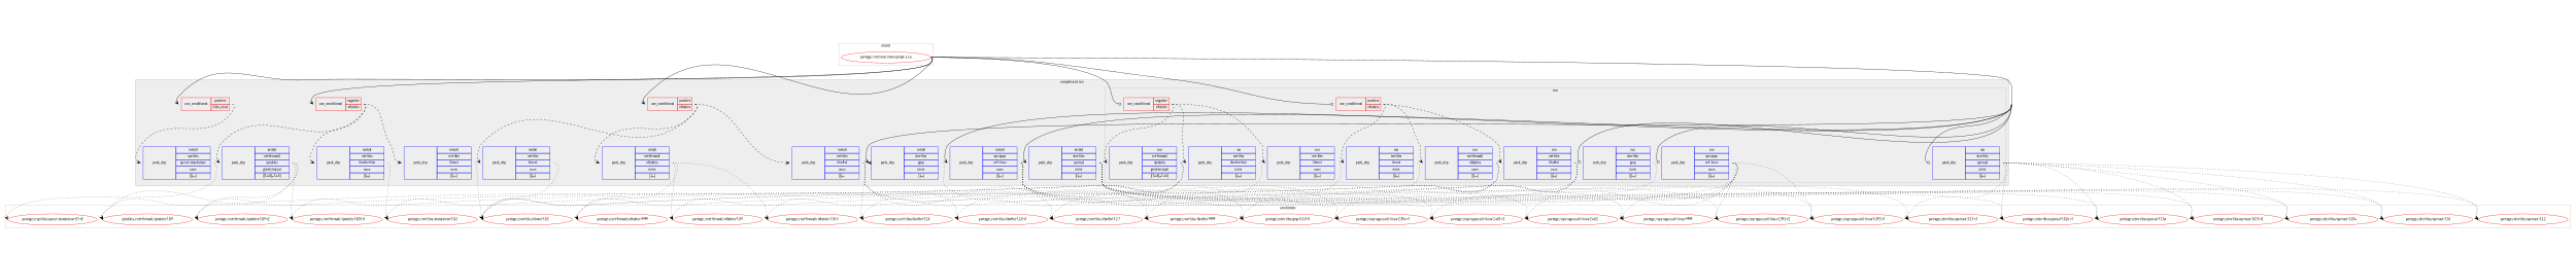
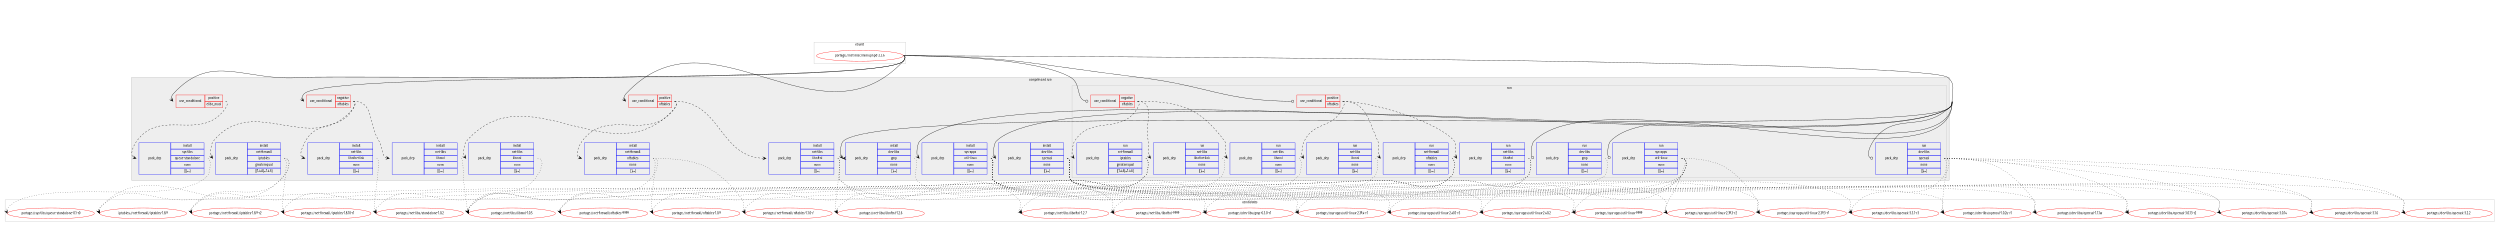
  digraph {
    compound=true
    concentrate=true
    fontname="Fira Sans"
    fontsize=10
    newrank=true
    rankdir=TB
    ranksep=1.5
    node [color=red fontname="Fira Sans" fontsize=10]
    edge [arrowhead=vee fontname="Fira Sans" headport=w style=dotted tailport=e weight=100]
    n1 [label="portage://net-misc/miniupnpd-2.3.6" width=4]
    n2 [color=blue label=<<TABLE BORDER="0" CELLBORDER="1" CELLSPACING="0" CELLPADDING="4" WIDTH="220"><TR><TD ROWSPAN="6" CELLPADDING="30">pack_dep</TD></TR><TR><TD WIDTH="110">install</TD></TR><TR><TD>net-firewall</TD></TR><TR><TD>iptables</TD></TR><TR><TD>greaterequal</TD></TR><TR><TD>[[1,4,6],,,1.4.6]</TD></TR></TABLE>> shape=none]
    n3 [color=blue label=<<TABLE BORDER="0" CELLBORDER="1" CELLSPACING="0" CELLPADDING="4" WIDTH="220"><TR><TD ROWSPAN="6" CELLPADDING="30">pack_dep</TD></TR><TR><TD WIDTH="110">install</TD></TR><TR><TD>net-libs</TD></TR><TR><TD>libnfnetlink</TD></TR><TR><TD>none</TD></TR><TR><TD>[[],,,,]</TD></TR></TABLE>> shape=none]
    n4 [color=blue label=<<TABLE BORDER="0" CELLBORDER="1" CELLSPACING="0" CELLPADDING="4" WIDTH="220"><TR><TD ROWSPAN="6" CELLPADDING="30">pack_dep</TD></TR><TR><TD WIDTH="110">install</TD></TR><TR><TD>net-libs</TD></TR><TR><TD>libmnl</TD></TR><TR><TD>none</TD></TR><TR><TD>[[],,,,]</TD></TR></TABLE>> shape=none]
    n5 [label=<<TABLE BORDER="0" CELLBORDER="1" CELLSPACING="0" CELLPADDING="4"><TR><TD ROWSPAN="3" CELLPADDING="10">use_conditional</TD></TR><TR><TD>negative</TD></TR><TR><TD>nftables</TD></TR></TABLE>> shape=none]
    n6 [color=blue label=<<TABLE BORDER="0" CELLBORDER="1" CELLSPACING="0" CELLPADDING="4" WIDTH="220"><TR><TD ROWSPAN="6" CELLPADDING="30">pack_dep</TD></TR><TR><TD WIDTH="110">install</TD></TR><TR><TD>sys-libs</TD></TR><TR><TD>queue-standalone</TD></TR><TR><TD>none</TD></TR><TR><TD>[[],,,,]</TD></TR></TABLE>> shape=none]
    n7 [label=<<TABLE BORDER="0" CELLBORDER="1" CELLSPACING="0" CELLPADDING="4"><TR><TD ROWSPAN="3" CELLPADDING="10">use_conditional</TD></TR><TR><TD>positive</TD></TR><TR><TD>elibc_musl</TD></TR></TABLE>> shape=none]
    n8 [color=blue label=<<TABLE BORDER="0" CELLBORDER="1" CELLSPACING="0" CELLPADDING="4" WIDTH="220"><TR><TD ROWSPAN="6" CELLPADDING="30">pack_dep</TD></TR><TR><TD WIDTH="110">install</TD></TR><TR><TD>net-firewall</TD></TR><TR><TD>nftables</TD></TR><TR><TD>none</TD></TR><TR><TD>[[],,,,]</TD></TR></TABLE>> shape=none]
    n9 [color=blue label=<<TABLE BORDER="0" CELLBORDER="1" CELLSPACING="0" CELLPADDING="4" WIDTH="220"><TR><TD ROWSPAN="6" CELLPADDING="30">pack_dep</TD></TR><TR><TD WIDTH="110">install</TD></TR><TR><TD>net-libs</TD></TR><TR><TD>libnftnl</TD></TR><TR><TD>none</TD></TR><TR><TD>[[],,,,]</TD></TR></TABLE>> shape=none]
    n10 [color=blue label=<<TABLE BORDER="0" CELLBORDER="1" CELLSPACING="0" CELLPADDING="4" WIDTH="220"><TR><TD ROWSPAN="6" CELLPADDING="30">pack_dep</TD></TR><TR><TD WIDTH="110">install</TD></TR><TR><TD>net-libs</TD></TR><TR><TD>libmnl</TD></TR><TR><TD>none</TD></TR><TR><TD>[[],,,,]</TD></TR></TABLE>> shape=none]
    n11 [label=<<TABLE BORDER="0" CELLBORDER="1" CELLSPACING="0" CELLPADDING="4"><TR><TD ROWSPAN="3" CELLPADDING="10">use_conditional</TD></TR><TR><TD>positive</TD></TR><TR><TD>nftables</TD></TR></TABLE>> shape=none]
    n12 [color=blue label=<<TABLE BORDER="0" CELLBORDER="1" CELLSPACING="0" CELLPADDING="4" WIDTH="220"><TR><TD ROWSPAN="6" CELLPADDING="30">pack_dep</TD></TR><TR><TD WIDTH="110">install</TD></TR><TR><TD>dev-libs</TD></TR><TR><TD>gmp</TD></TR><TR><TD>none</TD></TR><TR><TD>[[],,,,]</TD></TR></TABLE>> shape=none]
    n13 [color=blue label=<<TABLE BORDER="0" CELLBORDER="1" CELLSPACING="0" CELLPADDING="4" WIDTH="220"><TR><TD ROWSPAN="6" CELLPADDING="30">pack_dep</TD></TR><TR><TD WIDTH="110">install</TD></TR><TR><TD>dev-libs</TD></TR><TR><TD>openssl</TD></TR><TR><TD>none</TD></TR><TR><TD>[[],,,,]</TD></TR></TABLE>> shape=none]
    n14 [color=blue label=<<TABLE BORDER="0" CELLBORDER="1" CELLSPACING="0" CELLPADDING="4" WIDTH="220"><TR><TD ROWSPAN="6" CELLPADDING="30">pack_dep</TD></TR><TR><TD WIDTH="110">install</TD></TR><TR><TD>sys-apps</TD></TR><TR><TD>util-linux</TD></TR><TR><TD>none</TD></TR><TR><TD>[[],,,,]</TD></TR></TABLE>> shape=none]
    n15 [color=blue label=<<TABLE BORDER="0" CELLBORDER="1" CELLSPACING="0" CELLPADDING="4" WIDTH="220"><TR><TD ROWSPAN="6" CELLPADDING="30">pack_dep</TD></TR><TR><TD WIDTH="110">run</TD></TR><TR><TD>net-firewall</TD></TR><TR><TD>iptables</TD></TR><TR><TD>greaterequal</TD></TR><TR><TD>[[1,4,6],,,1.4.6]</TD></TR></TABLE>> shape=none]
    n16 [color=blue label=<<TABLE BORDER="0" CELLBORDER="1" CELLSPACING="0" CELLPADDING="4" WIDTH="220"><TR><TD ROWSPAN="6" CELLPADDING="30">pack_dep</TD></TR><TR><TD WIDTH="110">run</TD></TR><TR><TD>net-libs</TD></TR><TR><TD>libnfnetlink</TD></TR><TR><TD>none</TD></TR><TR><TD>[[],,,,]</TD></TR></TABLE>> shape=none]
    n17 [color=blue label=<<TABLE BORDER="0" CELLBORDER="1" CELLSPACING="0" CELLPADDING="4" WIDTH="220"><TR><TD ROWSPAN="6" CELLPADDING="30">pack_dep</TD></TR><TR><TD WIDTH="110">run</TD></TR><TR><TD>net-libs</TD></TR><TR><TD>libmnl</TD></TR><TR><TD>none</TD></TR><TR><TD>[[],,,,]</TD></TR></TABLE>> shape=none]
    n18 [label=<<TABLE BORDER="0" CELLBORDER="1" CELLSPACING="0" CELLPADDING="4"><TR><TD ROWSPAN="3" CELLPADDING="10">use_conditional</TD></TR><TR><TD>negative</TD></TR><TR><TD>nftables</TD></TR></TABLE>> shape=none]
    n19 [color=blue label=<<TABLE BORDER="0" CELLBORDER="1" CELLSPACING="0" CELLPADDING="4" WIDTH="220"><TR><TD ROWSPAN="6" CELLPADDING="30">pack_dep</TD></TR><TR><TD WIDTH="110">run</TD></TR><TR><TD>net-firewall</TD></TR><TR><TD>nftables</TD></TR><TR><TD>none</TD></TR><TR><TD>[[],,,,]</TD></TR></TABLE>> shape=none]
    n20 [color=blue label=<<TABLE BORDER="0" CELLBORDER="1" CELLSPACING="0" CELLPADDING="4" WIDTH="220"><TR><TD ROWSPAN="6" CELLPADDING="30">pack_dep</TD></TR><TR><TD WIDTH="110">run</TD></TR><TR><TD>net-libs</TD></TR><TR><TD>libnftnl</TD></TR><TR><TD>none</TD></TR><TR><TD>[[],,,,]</TD></TR></TABLE>> shape=none]
    n21 [color=blue label=<<TABLE BORDER="0" CELLBORDER="1" CELLSPACING="0" CELLPADDING="4" WIDTH="220"><TR><TD ROWSPAN="6" CELLPADDING="30">pack_dep</TD></TR><TR><TD WIDTH="110">run</TD></TR><TR><TD>net-libs</TD></TR><TR><TD>libmnl</TD></TR><TR><TD>none</TD></TR><TR><TD>[[],,,,]</TD></TR></TABLE>> shape=none]
    n22 [label=<<TABLE BORDER="0" CELLBORDER="1" CELLSPACING="0" CELLPADDING="4"><TR><TD ROWSPAN="3" CELLPADDING="10">use_conditional</TD></TR><TR><TD>positive</TD></TR><TR><TD>nftables</TD></TR></TABLE>> shape=none]
    n23 [color=blue label=<<TABLE BORDER="0" CELLBORDER="1" CELLSPACING="0" CELLPADDING="4" WIDTH="220"><TR><TD ROWSPAN="6" CELLPADDING="30">pack_dep</TD></TR><TR><TD WIDTH="110">run</TD></TR><TR><TD>dev-libs</TD></TR><TR><TD>gmp</TD></TR><TR><TD>none</TD></TR><TR><TD>[[],,,,]</TD></TR></TABLE>> shape=none]
    n24 [color=blue label=<<TABLE BORDER="0" CELLBORDER="1" CELLSPACING="0" CELLPADDING="4" WIDTH="220"><TR><TD ROWSPAN="6" CELLPADDING="30">pack_dep</TD></TR><TR><TD WIDTH="110">run</TD></TR><TR><TD>dev-libs</TD></TR><TR><TD>openssl</TD></TR><TR><TD>none</TD></TR><TR><TD>[[],,,,]</TD></TR></TABLE>> shape=none]
    n25 [color=blue label=<<TABLE BORDER="0" CELLBORDER="1" CELLSPACING="0" CELLPADDING="4" WIDTH="220"><TR><TD ROWSPAN="6" CELLPADDING="30">pack_dep</TD></TR><TR><TD WIDTH="110">run</TD></TR><TR><TD>sys-apps</TD></TR><TR><TD>util-linux</TD></TR><TR><TD>none</TD></TR><TR><TD>[[],,,,]</TD></TR></TABLE>> shape=none]
    n26 [label="portage://net-libs/standalone-1.0.2" width=4]
    n27 [label="portage://net-firewall/iptables-1.8.10-r1" width=4]
    n28 [label="portage://net-firewall/iptables-1.8.9-r2" width=4]
    n29 [label="iptables://net-firewall/iptables-1.8.9" width=4]
    n30 [label="portage://net-libs/libmnl-1.0.5" width=4]
    n31 [label="portage://sys-libs/queue-standalone-0.1-r0" width=4]
    n32 [label="portage://net-firewall/nftables-9999" width=4]
    n33 [label="portage://net-firewall/nftables-1.1.0-r1" width=4]
    n34 [label="portage://net-firewall/nftables-1.0.9" width=4]
    n35 [label="portage://net-libs/libnftnl-9999" width=4]
    n36 [label="portage://net-libs/libnftnl-1.2.7" width=4]
-   n37 [label="portage://net-libs/libnftnl-1.2.6-r1" width=4]
    n38 [label="portage://net-libs/libnftnl-1.2.6" width=4]
    n39 [label="portage://dev-libs/gmp-6.3.0-r1" width=4]
    n40 [label="portage://dev-libs/openssl-3.3.1-r3" width=4]
    n41 [label="portage://dev-libs/openssl-3.2.2" width=4]
    n42 [label="portage://dev-libs/openssl-3.1.6" width=4]
    n43 [label="portage://dev-libs/openssl-3.0.14" width=4]
    n44 [label="portage://dev-libs/openssl-3.0.13-r2" width=4]
    n45 [label="portage://dev-libs/openssl-1.1.1w" width=4]
    n46 [label="portage://dev-libs/openssl-1.0.2u-r1" width=4]
    n47 [label="portage://sys-apps/util-linux-9999" width=4]
    n48 [label="portage://sys-apps/util-linux-2.40.2" width=4]
    n49 [label="portage://sys-apps/util-linux-2.40.1-r3" width=4]
    n50 [label="portage://sys-apps/util-linux-2.39.4-r1" width=4]
-   n51 [label="portage://sys-apps/util-linux-5.39.3-r7" width=4]
+   n51 [label="portage://sys-apps/util-linux-2.39.3-r7" width=4]
    n52 [label="portage://sys-apps/util-linux-2.39.3-r2" width=4]
    subgraph cluster_1 {
      color=gray
      label=<<i>ebuild</i>>
      n1
    }
    subgraph cluster_2 {
      color=gray
      label=<<i>dependencies</i>>
      subgraph cluster_3 {
        color=gray
        fillcolor="#eeeeee"
        label=<<i>compile</i>>
        style=filled
        subgraph sub_4 {
          color=gray
          fillcolor="#eeeeee"
          label=<<i>compile</i>>
          style=filled
          n5
          subgraph sub_5 {
            color=gray
            fillcolor="#eeeeee"
            label=<<i>compile</i>>
            style=filled
            n2
          }
          subgraph sub_6 {
            color=gray
            fillcolor="#eeeeee"
            label=<<i>compile</i>>
            style=filled
            n3
          }
          subgraph sub_7 {
            color=gray
            fillcolor="#eeeeee"
            label=<<i>compile</i>>
            style=filled
            n4
          }
        }
        subgraph sub_8 {
          color=gray
          fillcolor="#eeeeee"
          label=<<i>compile</i>>
          style=filled
          n7
          subgraph sub_9 {
            color=gray
            fillcolor="#eeeeee"
            label=<<i>compile</i>>
            style=filled
            n6
          }
        }
        subgraph sub_10 {
          color=gray
          fillcolor="#eeeeee"
          label=<<i>compile</i>>
          style=filled
          n11
          subgraph sub_11 {
            color=gray
            fillcolor="#eeeeee"
            label=<<i>compile</i>>
            style=filled
            n8
          }
          subgraph sub_12 {
            color=gray
            fillcolor="#eeeeee"
            label=<<i>compile</i>>
            style=filled
            n9
          }
          subgraph sub_13 {
            color=gray
            fillcolor="#eeeeee"
            label=<<i>compile</i>>
            style=filled
            n10
          }
        }
        subgraph sub_14 {
          color=gray
          fillcolor="#eeeeee"
          label=<<i>compile</i>>
          style=filled
          n12
        }
        subgraph sub_15 {
          color=gray
          fillcolor="#eeeeee"
          label=<<i>compile</i>>
          style=filled
          n13
        }
        subgraph sub_16 {
          color=gray
          fillcolor="#eeeeee"
          label=<<i>compile</i>>
          style=filled
          n14
        }
      }
      subgraph cluster_17 {
        color=gray
        fillcolor="#eeeeee"
        label=<<i>compile and run</i>>
        style=filled
      }
      subgraph cluster_18 {
        color=gray
        fillcolor="#eeeeee"
        label=<<i>run</i>>
        style=filled
        subgraph sub_19 {
          color=gray
          fillcolor="#eeeeee"
          label=<<i>run</i>>
          style=filled
          n18
          subgraph sub_20 {
            color=gray
            fillcolor="#eeeeee"
            label=<<i>run</i>>
            style=filled
            n15
          }
          subgraph sub_21 {
            color=gray
            fillcolor="#eeeeee"
            label=<<i>run</i>>
            style=filled
            n16
          }
          subgraph sub_22 {
            color=gray
            fillcolor="#eeeeee"
            label=<<i>run</i>>
            style=filled
            n17
          }
        }
        subgraph sub_23 {
          color=gray
          fillcolor="#eeeeee"
          label=<<i>run</i>>
          style=filled
          n22
          subgraph sub_24 {
            color=gray
            fillcolor="#eeeeee"
            label=<<i>run</i>>
            style=filled
            n19
          }
          subgraph sub_25 {
            color=gray
            fillcolor="#eeeeee"
            label=<<i>run</i>>
            style=filled
            n20
          }
          subgraph sub_26 {
            color=gray
            fillcolor="#eeeeee"
            label=<<i>run</i>>
            style=filled
            n21
          }
        }
        subgraph sub_27 {
          color=gray
          fillcolor="#eeeeee"
          label=<<i>run</i>>
          style=filled
          n23
        }
        subgraph sub_28 {
          color=gray
          fillcolor="#eeeeee"
          label=<<i>run</i>>
          style=filled
          n24
        }
        subgraph sub_29 {
          color=gray
          fillcolor="#eeeeee"
          label=<<i>run</i>>
          style=filled
          n25
        }
      }
    }
    subgraph cluster_30 {
      color=gray
      label=<<i>candidates</i>>
      rank=same
      subgraph sub_31 {
        color=black
        label=<<i>candidates</i>>
        nodesep=1
        rank=same
        n40
        n41
        n42
        n43
        n44
        n45
        n46
      }
      subgraph sub_32 {
        color=black
        label=<<i>candidates</i>>
        nodesep=1
        rank=same
        n26
      }
      subgraph sub_33 {
        color=black
        label=<<i>candidates</i>>
        nodesep=1
        rank=same
        n27
        n28
        n29
      }
      subgraph sub_34 {
        color=black
        label=<<i>candidates</i>>
        nodesep=1
        rank=same
        n30
      }
      subgraph sub_35 {
        color=black
        label=<<i>candidates</i>>
        nodesep=1
        rank=same
        n31
      }
      subgraph sub_36 {
        color=black
        label=<<i>candidates</i>>
        nodesep=1
        rank=same
        n32
        n33
        n34
      }
      subgraph sub_37 {
        color=black
        label=<<i>candidates</i>>
        nodesep=1
        rank=same
        n35
        n36
-       n37
        n38
      }
      subgraph sub_38 {
        color=black
        label=<<i>candidates</i>>
        nodesep=1
        rank=same
        n30
      }
      subgraph sub_39 {
        color=black
        label=<<i>candidates</i>>
        nodesep=1
        rank=same
        n39
      }
      subgraph sub_40 {
        color=black
        label=<<i>candidates</i>>
        nodesep=1
        rank=same
        n47
        n48
        n49
        n50
        n51
        n52
      }
      subgraph sub_41 {
        color=black
        label=<<i>candidates</i>>
        nodesep=1
        rank=same
        n27
        n28
        n29
      }
      subgraph sub_42 {
        color=black
        label=<<i>candidates</i>>
        nodesep=1
        rank=same
        n26
      }
      subgraph sub_43 {
        color=black
        label=<<i>candidates</i>>
        nodesep=1
        rank=same
        n30
      }
      subgraph sub_44 {
        color=black
        label=<<i>candidates</i>>
        nodesep=1
        rank=same
        n32
        n33
        n34
      }
      subgraph sub_45 {
        color=black
        label=<<i>candidates</i>>
        nodesep=1
        rank=same
        n35
        n36
-       n37
        n38
      }
      subgraph sub_46 {
        color=black
        label=<<i>candidates</i>>
        nodesep=1
        rank=same
        n30
      }
      subgraph sub_47 {
        color=black
        label=<<i>candidates</i>>
        nodesep=1
        rank=same
        n39
      }
      subgraph sub_48 {
        color=black
        label=<<i>candidates</i>>
        nodesep=1
        rank=same
        n40
        n41
        n42
        n43
        n44
        n45
        n46
      }
      subgraph sub_49 {
        color=black
        label=<<i>candidates</i>>
        nodesep=1
        rank=same
        n47
        n48
        n49
        n50
        n51
        n52
      }
    }
    n1 -> n5 [style=solid weight=20]
    n1 -> n7 [style=solid weight=20]
    n1 -> n11 [style=solid weight=20]
    n1 -> n12 [style=solid weight=20]
    n1 -> n13 [style=solid weight=20]
    n1 -> n14 [style=solid weight=20]
    n1 -> n18 [arrowhead=odot style=solid weight=20]
    n1 -> n22 [arrowhead=odot style=solid weight=20]
    n1 -> n23 [arrowhead=odot style=solid weight=20]
    n1 -> n24 [arrowhead=odot style=solid weight=20]
    n1 -> n25 [arrowhead=odot style=solid weight=20]
    n2 -> n27
    n2 -> n28
    n2 -> n29
    n3 -> n26
    n4 -> n30
    n5 -> n2 [style=dashed weight=20]
    n5 -> n3 [style=dashed weight=20]
    n5 -> n4 [style=dashed weight=20]
    n6 -> n31
    n7 -> n6 [style=dashed weight=20]
    n8 -> n32
    n8 -> n33
    n8 -> n34
    n9 -> n35
    n9 -> n36
-   n9 -> n37
    n9 -> n38
    n10 -> n30
    n11 -> n8 [style=dashed weight=20]
    n11 -> n9 [style=dashed weight=20]
    n11 -> n10 [style=dashed weight=20]
    n12 -> n39
    n13 -> n40
    n13 -> n41
    n13 -> n42
    n13 -> n43
    n13 -> n44
    n13 -> n45
    n13 -> n46
    n14 -> n47
    n14 -> n48
    n14 -> n49
    n14 -> n50
    n14 -> n51
    n14 -> n52
    n15 -> n27
    n15 -> n28
    n15 -> n29
    n16 -> n26
    n17 -> n30
    n18 -> n15 [style=dashed weight=20]
    n18 -> n16 [style=dashed weight=20]
    n18 -> n17 [style=dashed weight=20]
    n19 -> n32
    n19 -> n33
    n19 -> n34
    n20 -> n35
    n20 -> n36
-   n20 -> n37
    n20 -> n38
    n21 -> n30
    n22 -> n19 [style=dashed weight=20]
    n22 -> n20 [style=dashed weight=20]
    n22 -> n21 [style=dashed weight=20]
    n23 -> n39
    n24 -> n40
    n24 -> n41
    n24 -> n42
    n24 -> n43
    n24 -> n44
    n24 -> n45
    n24 -> n46
    n25 -> n47
    n25 -> n48
    n25 -> n49
    n25 -> n50
    n25 -> n51
    n25 -> n52
  }
